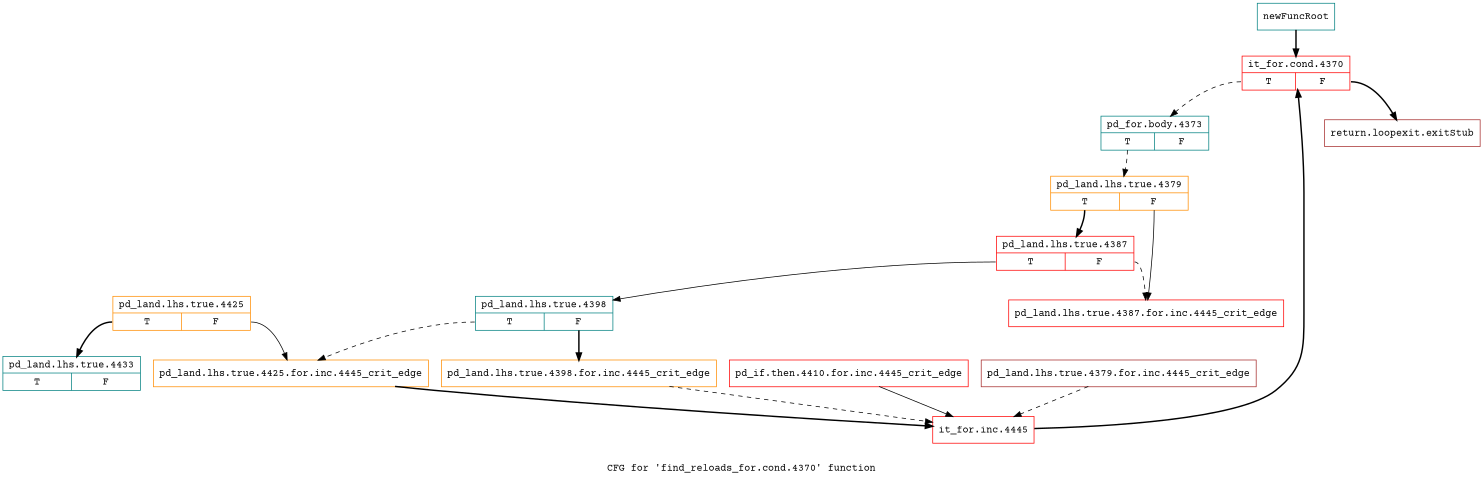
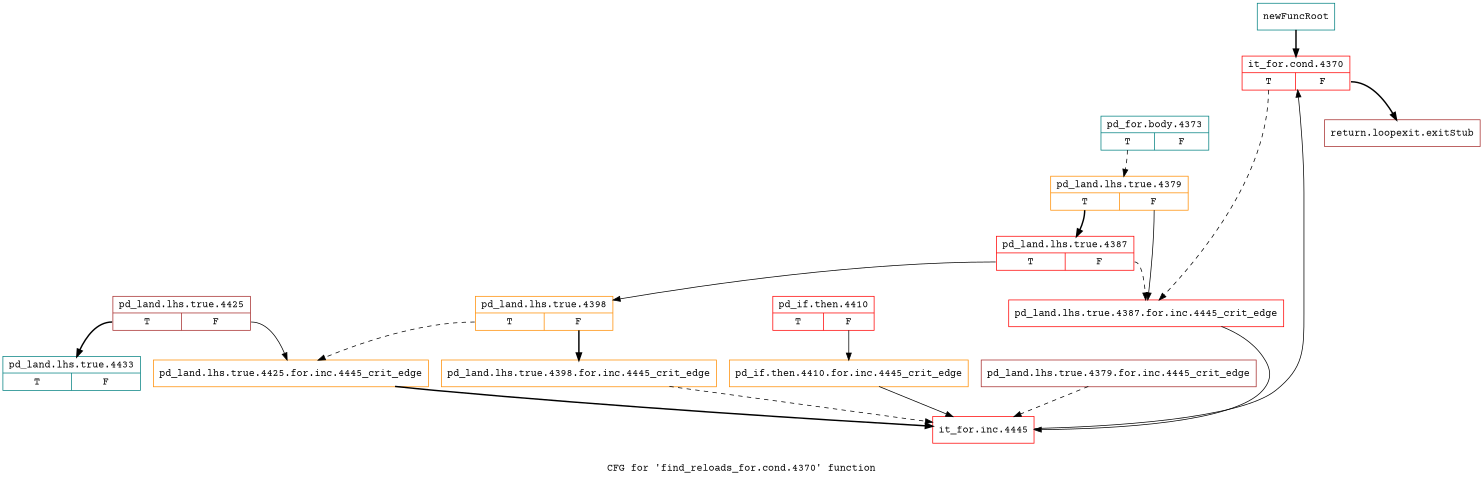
  digraph {
    fontname="Courier Prime"
    label="CFG for 'find_reloads_for.cond.4370' function"
    node [color=red fontname="Courier Prime" shape=record]
    edge [fontname="Courier Prime" style=solid]
    n1 [color=teal label="{newFuncRoot}"]
    n2 [label="{it_for.cond.4370|{<s0>T|<s1>F}}"]
    n3 [color=brown label="{return.loopexit.exitStub}"]
    n4 [color=teal label="{pd_for.body.4373|{<s0>T|<s1>F}}"]
    n5 [color=darkorange label="{pd_land.lhs.true.4379|{<s0>T|<s1>F}}"]
    n6 [label="{pd_land.lhs.true.4387|{<s0>T|<s1>F}}"]
    n7 [label="{pd_land.lhs.true.4387.for.inc.4445_crit_edge}"]
-   n8 [color=teal label="{pd_land.lhs.true.4398|{<s0>T|<s1>F}}"]
+   n8 [color=darkorange label="{pd_land.lhs.true.4398|{<s0>T|<s1>F}}"]
    n9 [color=brown label="{pd_land.lhs.true.4379.for.inc.4445_crit_edge}"]
    n10 [label="{it_for.inc.4445}"]
    n11 [color=darkorange label="{pd_land.lhs.true.4398.for.inc.4445_crit_edge}"]
    n12 [color=darkorange label="{pd_land.lhs.true.4425.for.inc.4445_crit_edge}"]
-   n14 [label="{pd_if.then.4410.for.inc.4445_crit_edge}"]
-   n15 [color=darkorange label="{pd_land.lhs.true.4425|{<s0>T|<s1>F}}"]
+   n13 [label="{pd_if.then.4410|{<s0>T|<s1>F}}"]
+   n14 [color=darkorange label="{pd_if.then.4410.for.inc.4445_crit_edge}"]
+   n15 [color=brown label="{pd_land.lhs.true.4425|{<s0>T|<s1>F}}"]
    n16 [color=teal label="{pd_land.lhs.true.4433|{<s0>T|<s1>F}}"]
    n1 -> n2 [style=bold]
    n2 -> n3 [style=bold tailport=s1]
-   n2 -> n4 [style=dashed tailport=s0]
+   n2 -> n7 [style=dashed tailport=s0]
    n4 -> n5 [style=dashed tailport=s0]
    n5 -> n6 [style=bold tailport=s0]
    n5 -> n7 [tailport=s1]
    n6 -> n7 [style=dashed tailport=s1]
    n6 -> n8 [tailport=s0]
+   n7 -> n10
    n8 -> n11 [style=bold tailport=s1]
    n8 -> n12 [style=dashed tailport=s0]
    n9 -> n10 [style=dashed]
-   n10 -> n2 [style=bold]
+   n10 -> n2
    n11 -> n10 [style=dashed]
    n12 -> n10 [style=bold]
+   n13 -> n14 [tailport=s1]
    n14 -> n10
    n15 -> n12 [tailport=s1]
    n15 -> n16 [style=bold tailport=s0]
  }
